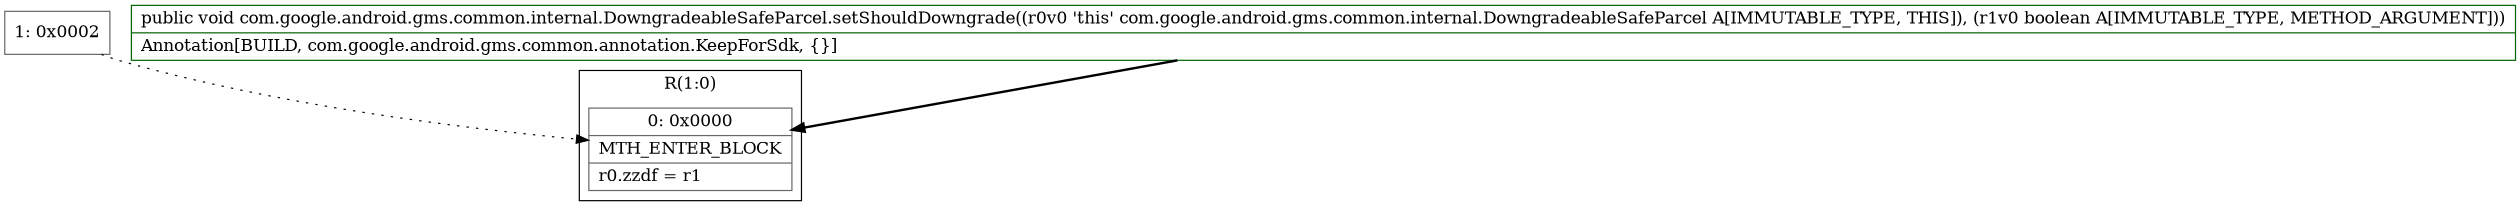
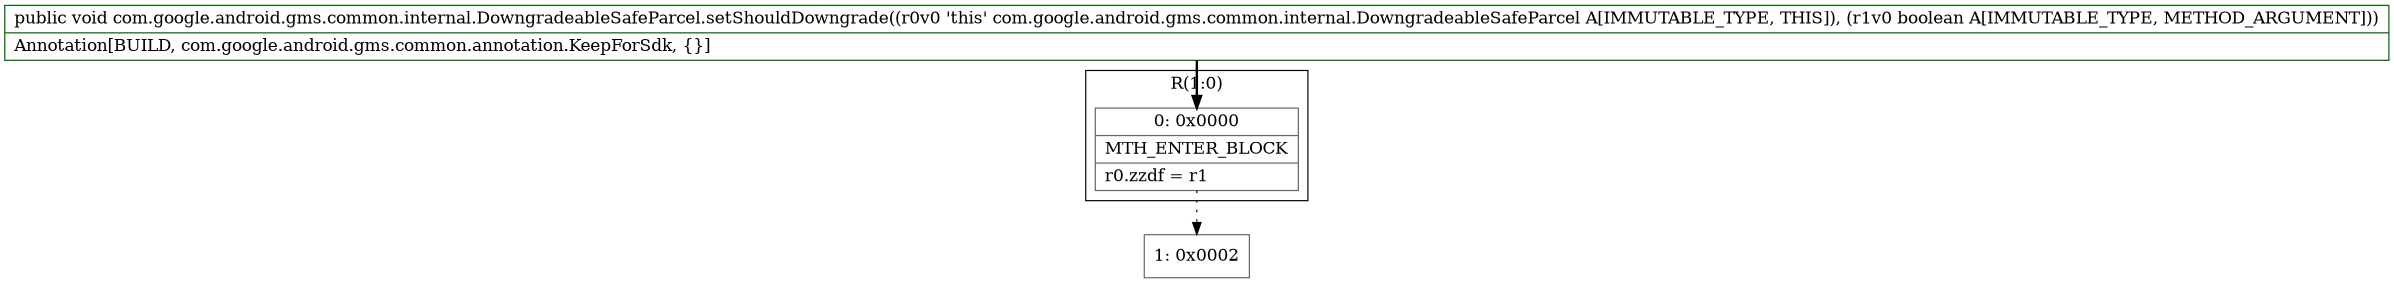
  digraph {
    fontname="DejaVu Serif"
    node [color=gray40 shape=record fontname="DejaVu Serif"]
    edge [fontname="DejaVu Serif"]
    n1 [label="{0\:\ 0x0000|MTH_ENTER_BLOCK\l|r0.zzdf = r1\l}"]
    n2 [label="{1\:\ 0x0002}"]
    n3 [label="{public void com.google.android.gms.common.internal.DowngradeableSafeParcel.setShouldDowngrade((r0v0 'this' com.google.android.gms.common.internal.DowngradeableSafeParcel A[IMMUTABLE_TYPE, THIS]), (r1v0 boolean A[IMMUTABLE_TYPE, METHOD_ARGUMENT]))  | Annotation[BUILD, com.google.android.gms.common.annotation.KeepForSdk, \{\}]\l}" color=darkgreen]
    subgraph cluster_1 {
      label="R(1:0)"
      n1
    }
-   n2 -> n1 [style=dotted]
+   n1 -> n2 [style=dotted]
    n3 -> n1 [style=bold]
  }
